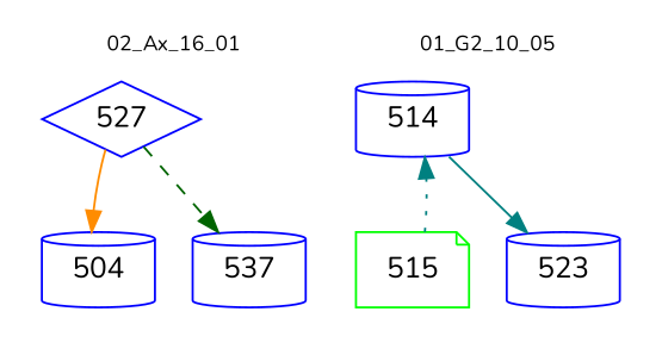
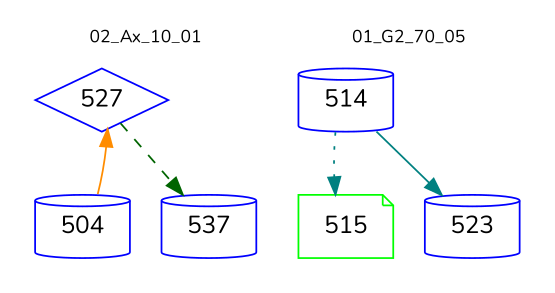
  digraph {
    fontname=Nunito
    node [color=blue fontname=Nunito shape=cylinder]
    edge [color=teal fontname=Nunito style=solid]
    n1 [label=527 shape=diamond]
    n2 [label=504]
    n3 [label=537]
    n4 [label=514]
    n5 [color=green label=515 shape=note]
    n6 [label=523]
    subgraph cluster_1 {
      color=white
      fontsize=10
-     label="02_Ax_16_01"
+     label="02_Ax_10_01"
      n1
      n2
      n3
    }
    subgraph cluster_2 {
      color=white
      fontsize=10
-     label="01_G2_10_05"
+     label="01_G2_70_05"
      n4
      n5
      n6
    }
-   n1 -> n2 [color=darkorange]
+   n2 -> n1 [color=darkorange]
    n1 -> n3 [color=darkgreen style=dashed]
-   n5 -> n4 [style=dotted]
+   n4 -> n5 [style=dotted]
    n4 -> n6
  }
